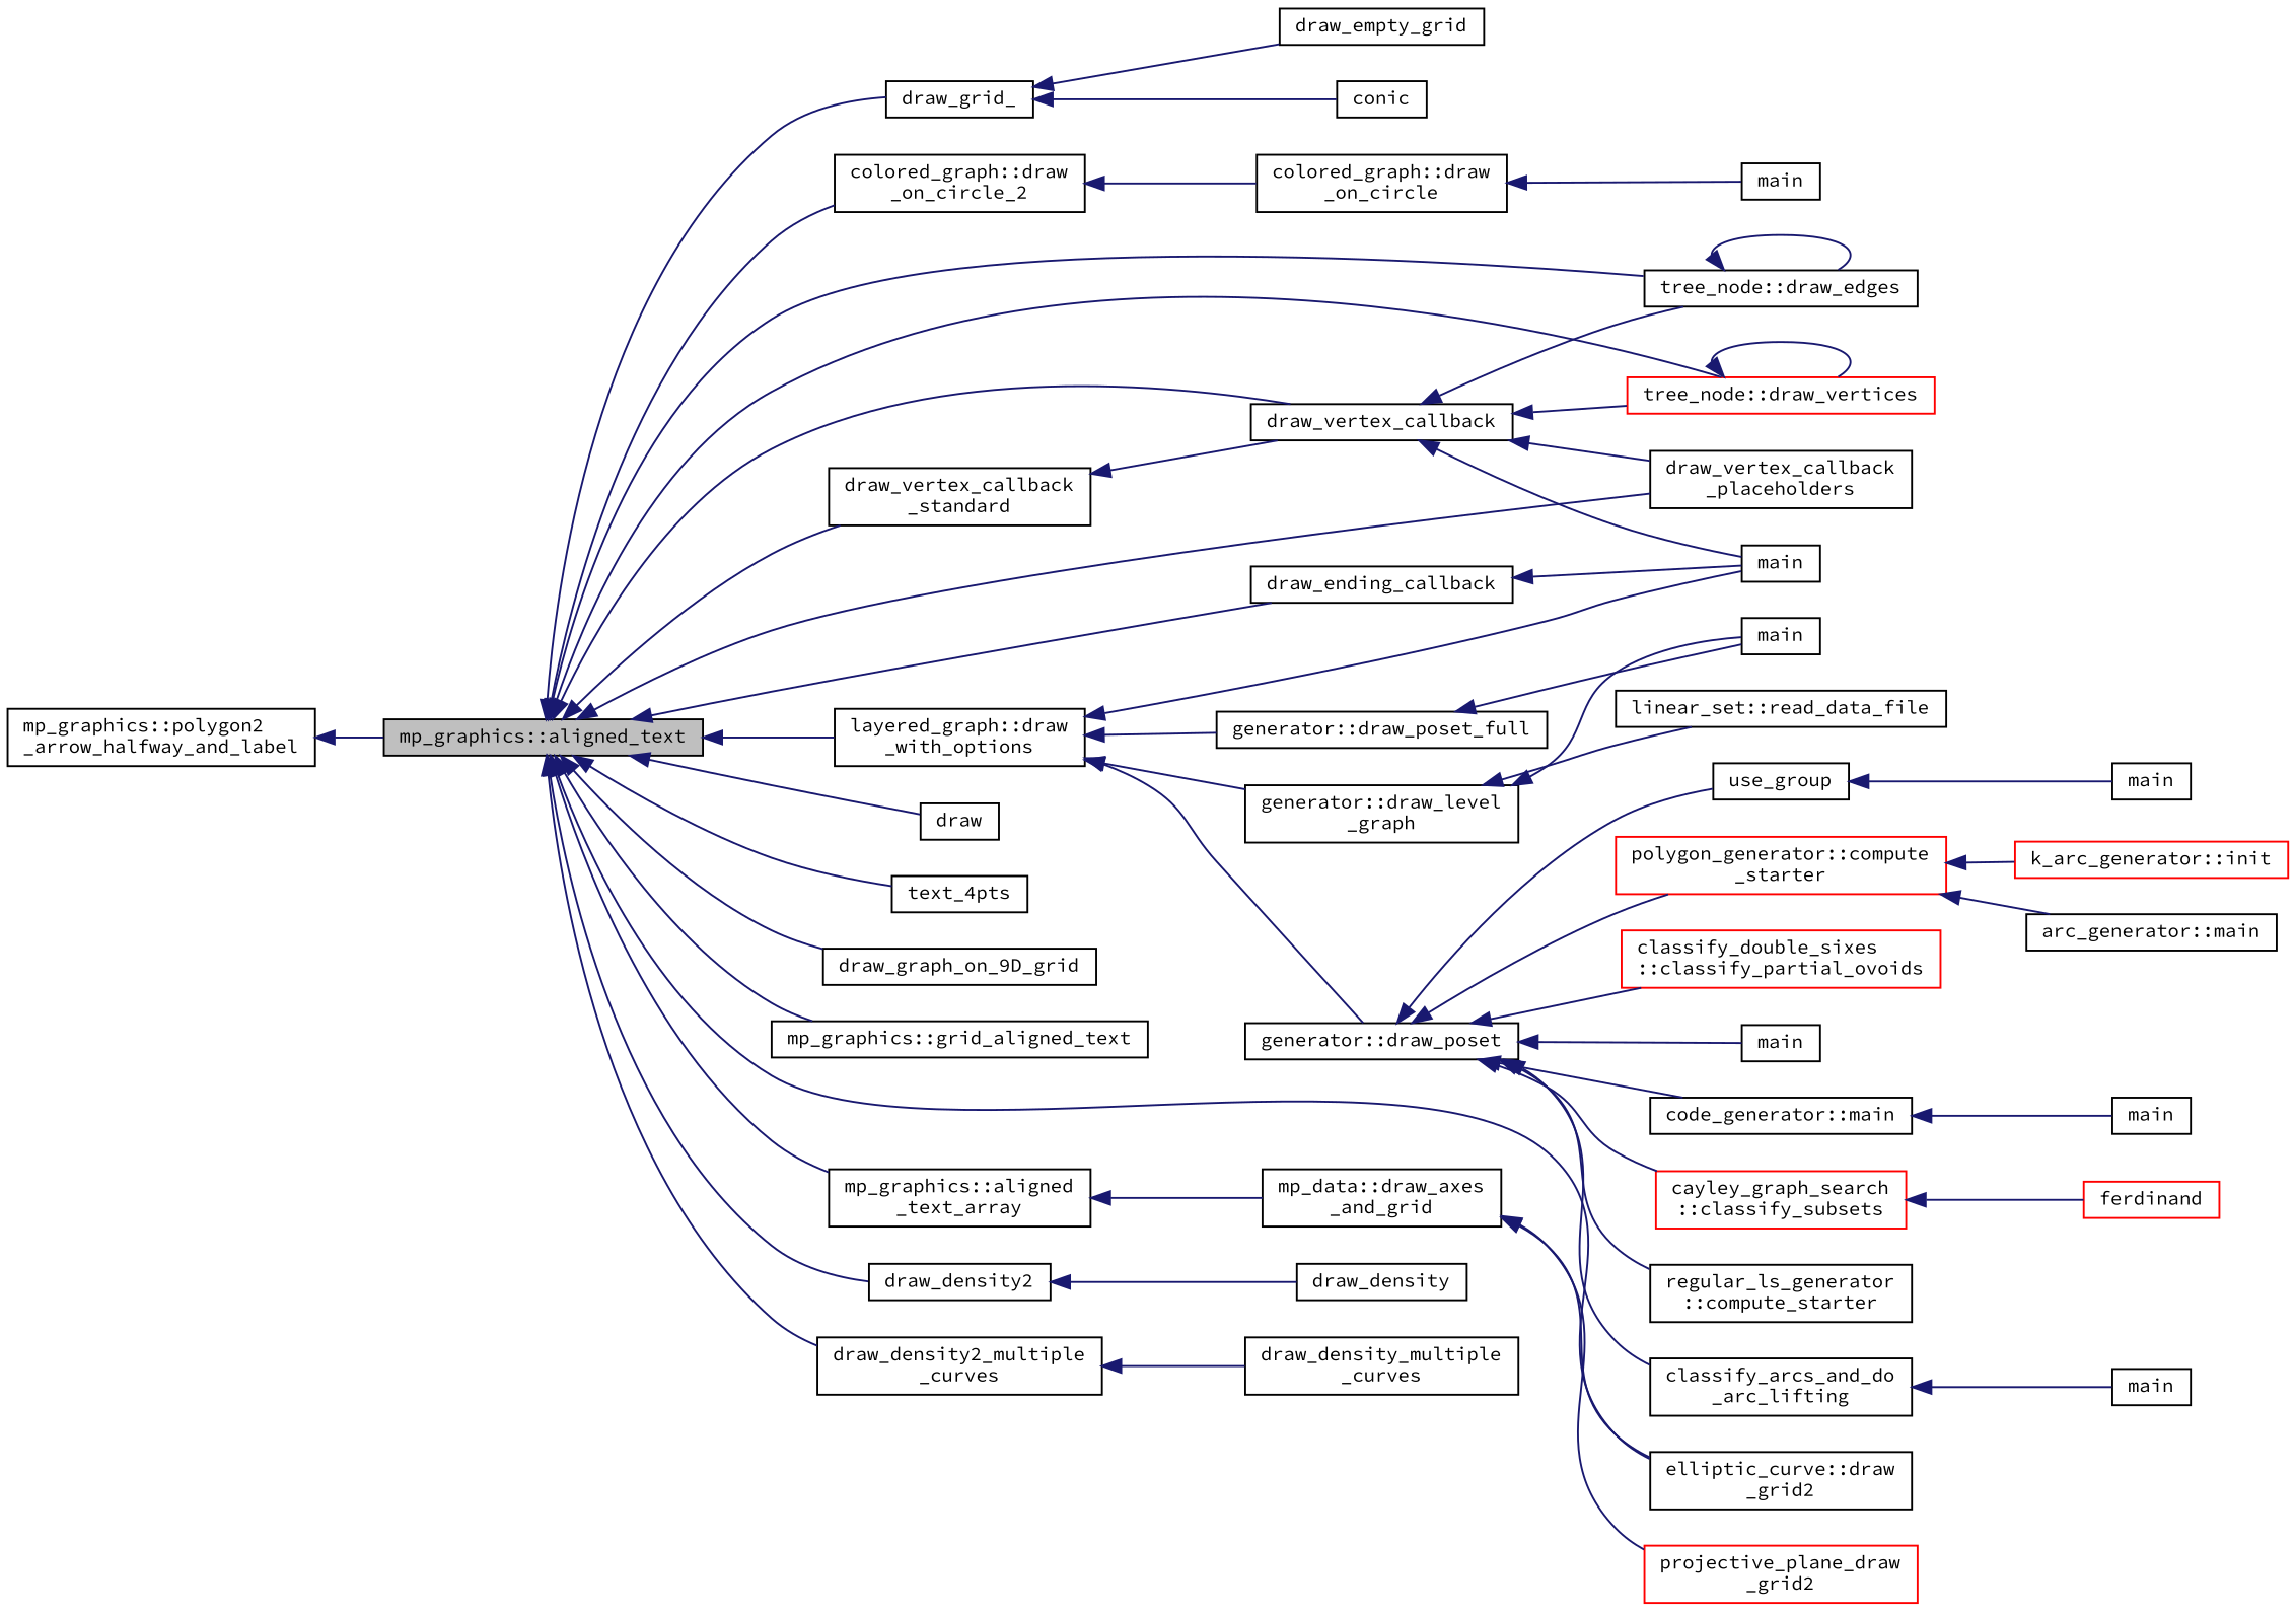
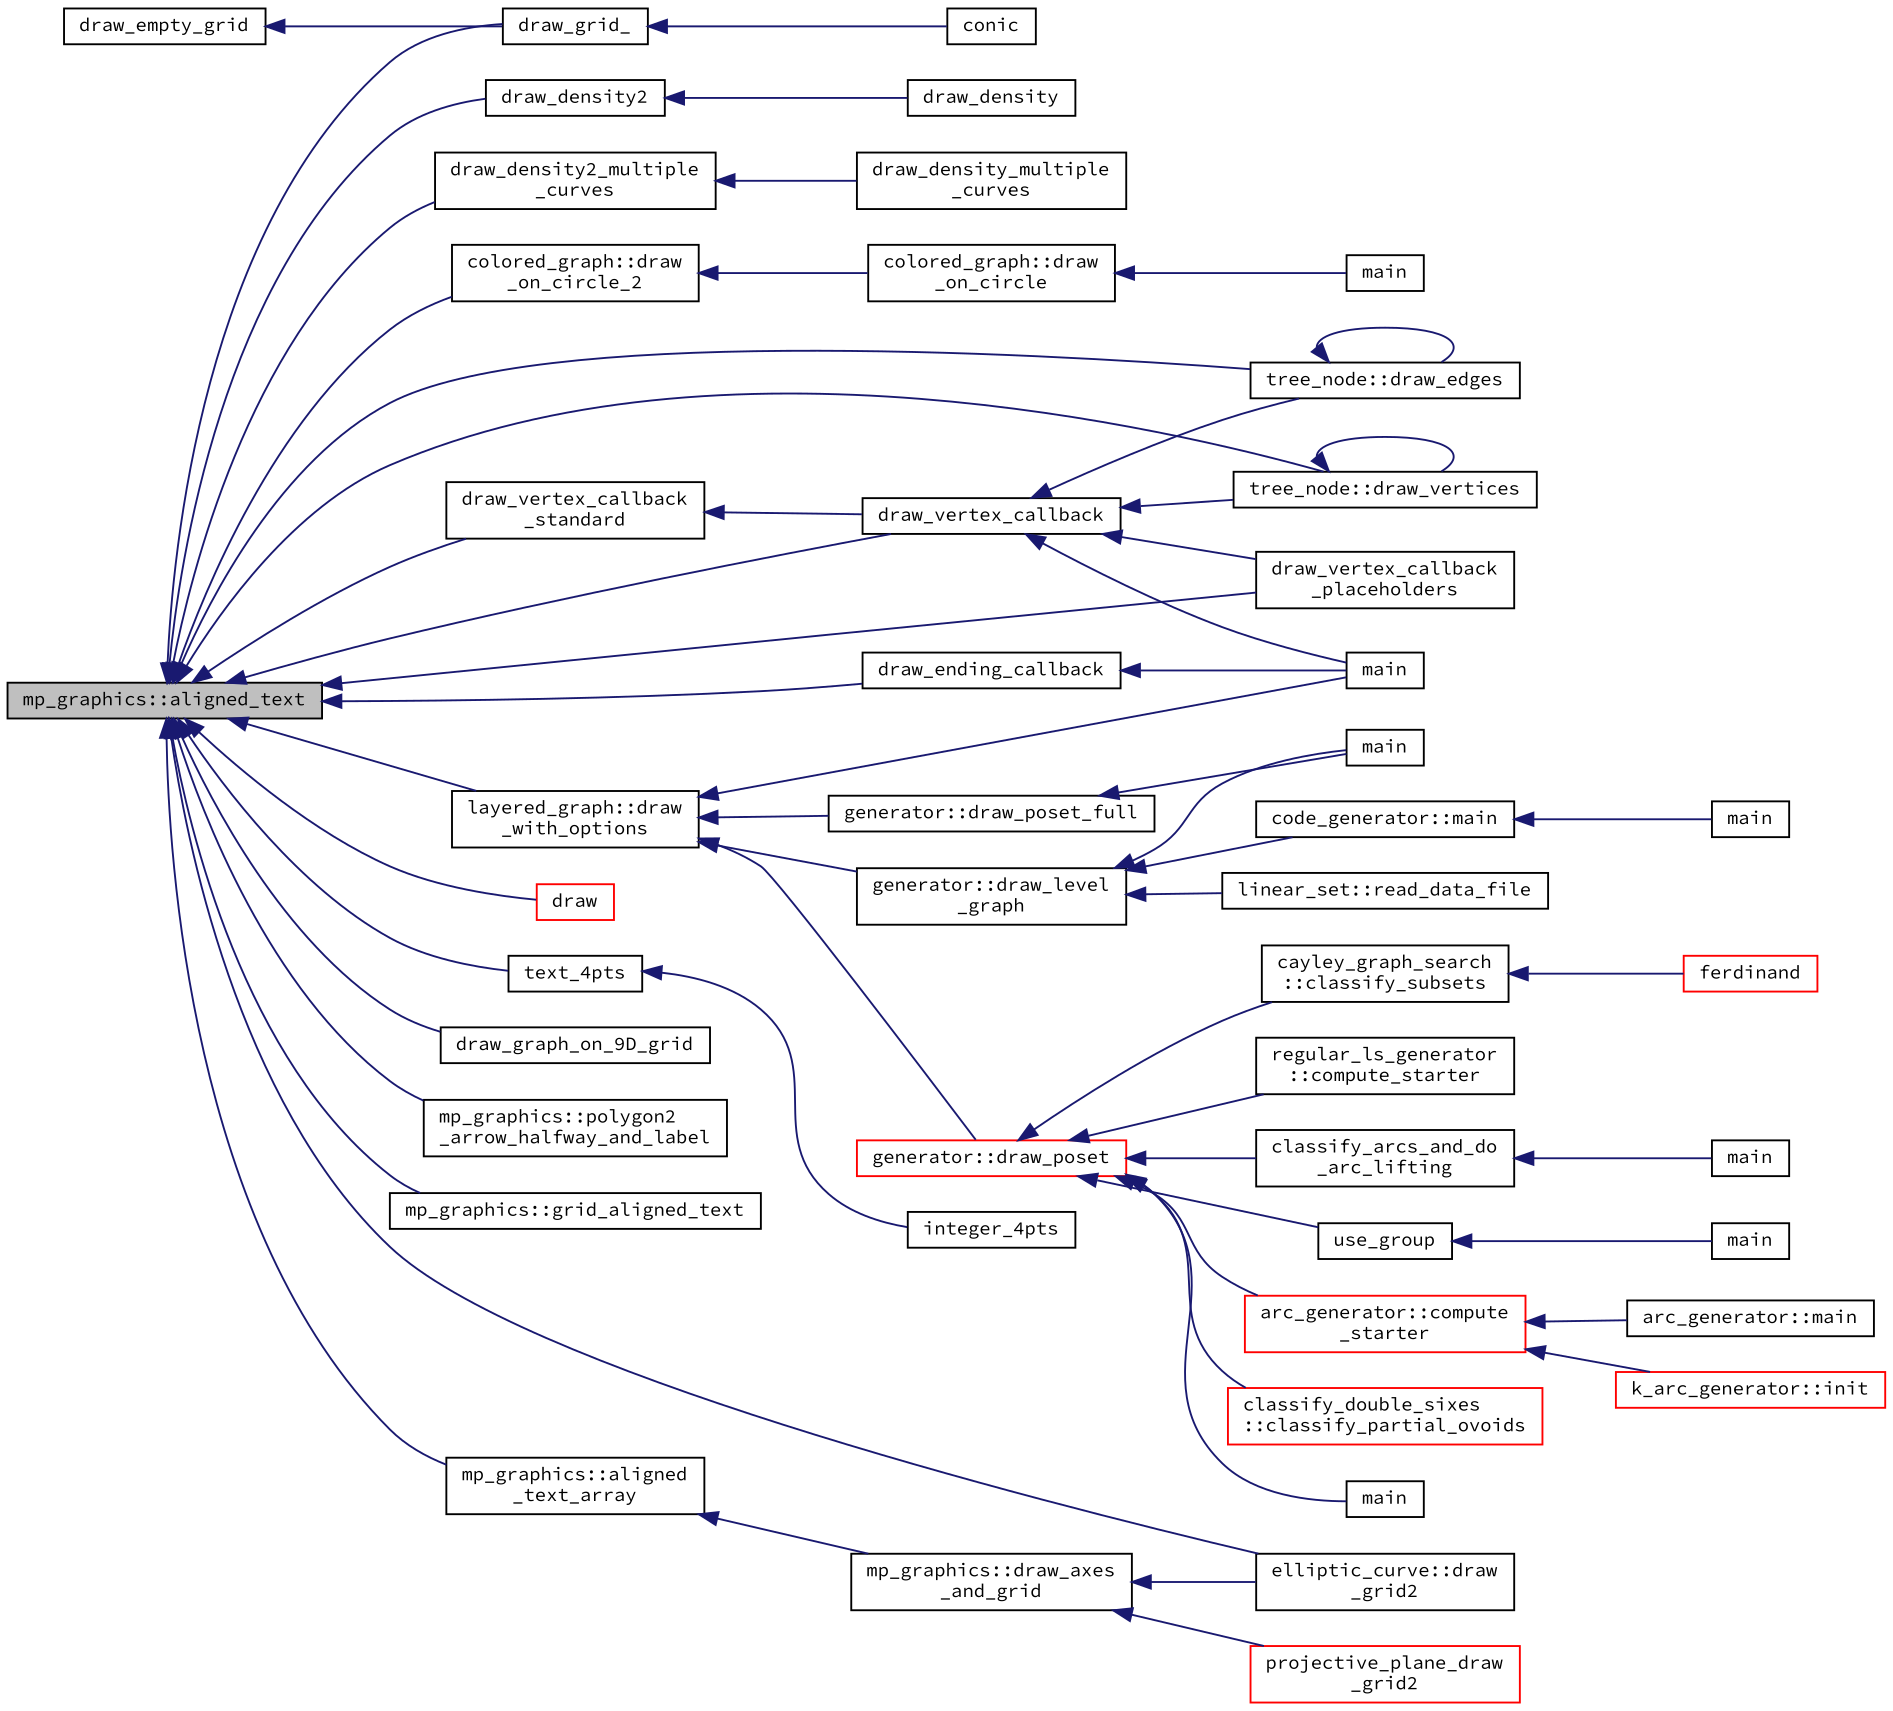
  digraph {
    fontname="Source Code Pro"
    rankdir=LR
    node [color=black fillcolor=white fontname="Source Code Pro" fontsize=10 shape=record style=filled]
    edge [color=midnightblue dir=back fontname="Source Code Pro" fontsize=10 labelfontname=Helvetica labelfontsize=10 style=solid]
    n1 [fillcolor=grey75 fontcolor=black height=0.2 label="mp_graphics::aligned_text" width=0.4]
    n2 [height=0.2 label=draw_grid_ width=0.4]
    n3 [height=0.2 label="colored_graph::draw\l_on_circle_2" width=0.4]
    n4 [height=0.2 label=draw_vertex_callback width=0.4]
    n5 [height=0.2 label="tree_node::draw_edges" width=0.4]
-   n6 [color=red height=0.2 label="tree_node::draw_vertices" width=0.4]
+   n6 [height=0.2 label="tree_node::draw_vertices" width=0.4]
    n7 [height=0.2 label="draw_vertex_callback\l_standard" width=0.4]
    n8 [height=0.2 label="draw_vertex_callback\l_placeholders" width=0.4]
    n9 [height=0.2 label=draw_ending_callback width=0.4]
    n10 [height=0.2 label="layered_graph::draw\l_with_options" width=0.4]
-   n11 [height=0.2 label=draw width=0.4]
+   n11 [color=red height=0.2 label=draw width=0.4]
    n12 [height=0.2 label=text_4pts width=0.4]
    n13 [height=0.2 label=draw_graph_on_9D_grid width=0.4]
    n14 [height=0.2 label="mp_graphics::polygon2\l_arrow_halfway_and_label" width=0.4]
    n15 [height=0.2 label="mp_graphics::grid_aligned_text" width=0.4]
    n16 [height=0.2 label="mp_graphics::aligned\l_text_array" width=0.4]
    n17 [height=0.2 label="elliptic_curve::draw\l_grid2" width=0.4]
    n18 [height=0.2 label=draw_density2 width=0.4]
    n19 [height=0.2 label="draw_density2_multiple\l_curves" width=0.4]
    n20 [height=0.2 label=draw_empty_grid width=0.4]
    n21 [height=0.2 label=conic width=0.4]
    n22 [height=0.2 label="colored_graph::draw\l_on_circle" width=0.4]
    n23 [height=0.2 label=main width=0.4]
    n24 [height=0.2 label="generator::draw_poset_full" width=0.4]
-   n25 [height=0.2 label="generator::draw_poset" width=0.4]
+   n25 [color=red height=0.2 label="generator::draw_poset" width=0.4]
    n26 [height=0.2 label="generator::draw_level\l_graph" width=0.4]
-   n28 [height=0.2 label="mp_data::draw_axes\l_and_grid" width=0.4]
+   n27 [height=0.2 label=integer_4pts width=0.4]
+   n28 [height=0.2 label="mp_graphics::draw_axes\l_and_grid" width=0.4]
    n29 [height=0.2 label=draw_density width=0.4]
    n30 [height=0.2 label="draw_density_multiple\l_curves" width=0.4]
    n31 [height=0.2 label=main width=0.4]
    n32 [height=0.2 label=main width=0.4]
    n33 [height=0.2 label=main width=0.4]
    n34 [height=0.2 label="code_generator::main" width=0.4]
-   n35 [color=red height=0.2 label="cayley_graph_search\l::classify_subsets" width=0.4]
+   n35 [height=0.2 label="cayley_graph_search\l::classify_subsets" width=0.4]
    n36 [height=0.2 label="regular_ls_generator\l::compute_starter" width=0.4]
    n37 [height=0.2 label="classify_arcs_and_do\l_arc_lifting" width=0.4]
    n38 [height=0.2 label=use_group width=0.4]
-   n39 [color=red height=0.2 label="polygon_generator::compute\l_starter" width=0.4]
+   n39 [color=red height=0.2 label="arc_generator::compute\l_starter" width=0.4]
    n40 [color=red height=0.2 label="classify_double_sixes\l::classify_partial_ovoids" width=0.4]
    n41 [height=0.2 label="linear_set::read_data_file" width=0.4]
    n42 [height=0.2 label=main width=0.4]
    n43 [color=red height=0.2 label=ferdinand width=0.4]
    n44 [height=0.2 label=main width=0.4]
    n45 [height=0.2 label=main width=0.4]
    n46 [height=0.2 label="arc_generator::main" width=0.4]
    n47 [color=red height=0.2 label="k_arc_generator::init" width=0.4]
    n48 [color=red height=0.2 label="projective_plane_draw\l_grid2" width=0.4]
    n1 -> n2
    n1 -> n3
    n1 -> n4
    n1 -> n5
    n1 -> n6
    n1 -> n7
    n1 -> n8
    n1 -> n9
    n1 -> n10
    n1 -> n11
    n1 -> n12
    n1 -> n13
-   n14 -> n1
+   n1 -> n14
    n1 -> n15
    n1 -> n16
    n1 -> n17
    n1 -> n18
    n1 -> n19
-   n2 -> n20
+   n20 -> n2
    n2 -> n21
    n3 -> n22
    n4 -> n5
    n4 -> n6
    n4 -> n8
    n4 -> n23
    n5 -> n5
    n6 -> n6
    n7 -> n4
    n9 -> n23
    n10 -> n23
    n10 -> n24
    n10 -> n25
    n10 -> n26
+   n12 -> n27
    n16 -> n28
    n18 -> n29
    n19 -> n30
    n22 -> n31
    n24 -> n32
    n25 -> n33
-   n25 -> n34
+   n26 -> n34
    n25 -> n35
    n25 -> n36
    n25 -> n37
    n25 -> n38
    n25 -> n39
    n25 -> n40
    n26 -> n32
    n26 -> n41
    n28 -> n17
    n28 -> n48
    n34 -> n42
    n35 -> n43
    n37 -> n44
    n38 -> n45
    n39 -> n46
    n39 -> n47
  }
